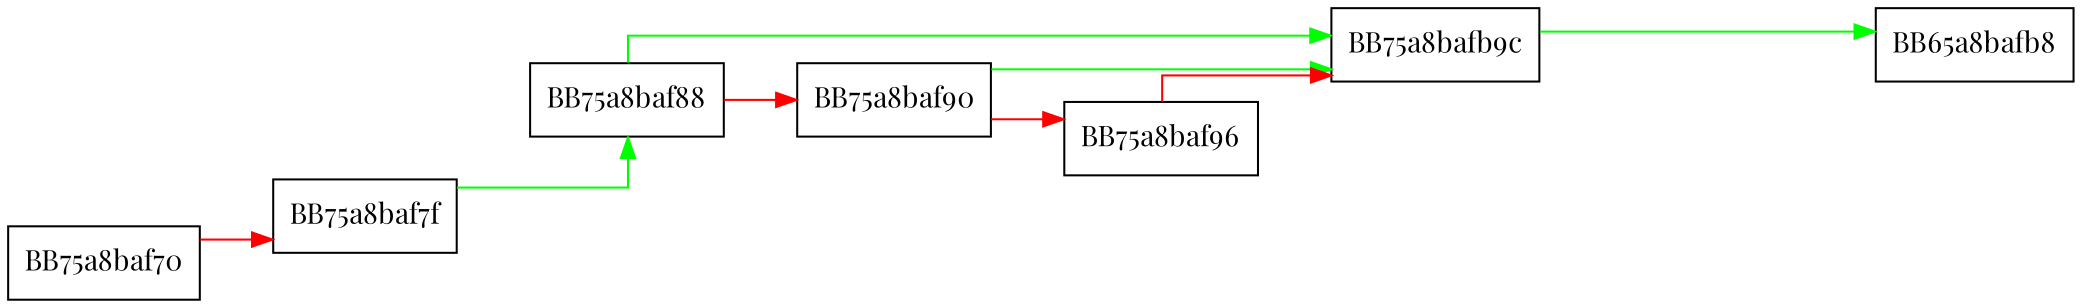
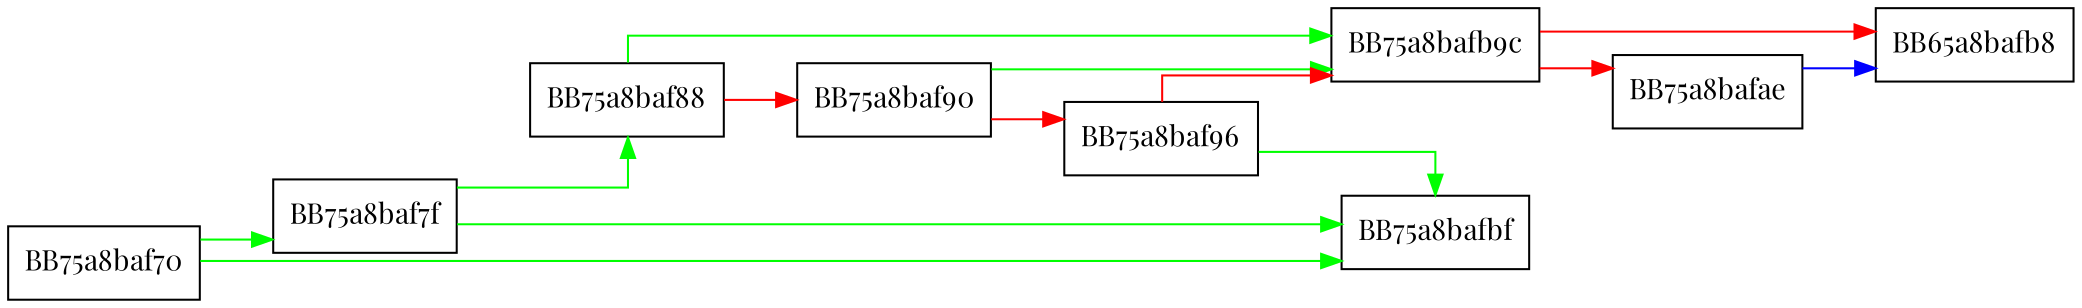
  digraph {
    fontname="Playfair Display"
    rankdir=LR
    splines=ortho
    node [fontname="Playfair Display" shape=box]
    edge [color=green fontname="Playfair Display"]
    BB75a8baf70
+   BB75a8bafbf
    BB75a8baf7f
    BB75a8baf88
    n5 [label=BB75a8bafb9c]
    BB75a8baf90
    n7 [label=BB65a8bafb8]
+   BB75a8bafae
    BB75a8baf96
-   BB75a8baf70 -> BB75a8baf7f [color=red]
+   BB75a8baf70 -> BB75a8bafbf
+   BB75a8baf70 -> BB75a8baf7f
+   BB75a8baf7f -> BB75a8bafbf
    BB75a8baf7f -> BB75a8baf88
    BB75a8baf88 -> n5
    BB75a8baf88 -> BB75a8baf90 [color=red]
-   n5 -> n7
+   n5 -> n7 [color=red]
+   n5 -> BB75a8bafae [color=red]
    BB75a8baf90 -> n5
    BB75a8baf90 -> BB75a8baf96 [color=red]
+   BB75a8bafae -> n7 [color=blue]
+   BB75a8baf96 -> BB75a8bafbf
    BB75a8baf96 -> n5 [color=red]
  }
